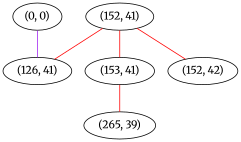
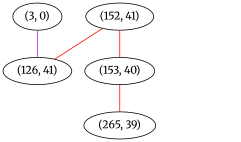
  graph {
    fontname=Merriweather
    node [fontname=Merriweather]
    edge [color=red fontname=Merriweather weight=1]
    "(152, 41)"
    "(126, 41)"
-   "(153, 41)"
-   "(152, 42)"
+   "(153, 41)" [label="(153, 40)"]
    "(265, 39)"
-   "(0, 0)"
+   "(0, 0)" [label="(3, 0)"]
    "(152, 41)" -- "(126, 41)"
    "(152, 41)" -- "(153, 41)"
-   "(152, 41)" -- "(152, 42)"
    "(153, 41)" -- "(265, 39)"
    "(0, 0)" -- "(126, 41)" [color=purple weight=4]
  }
